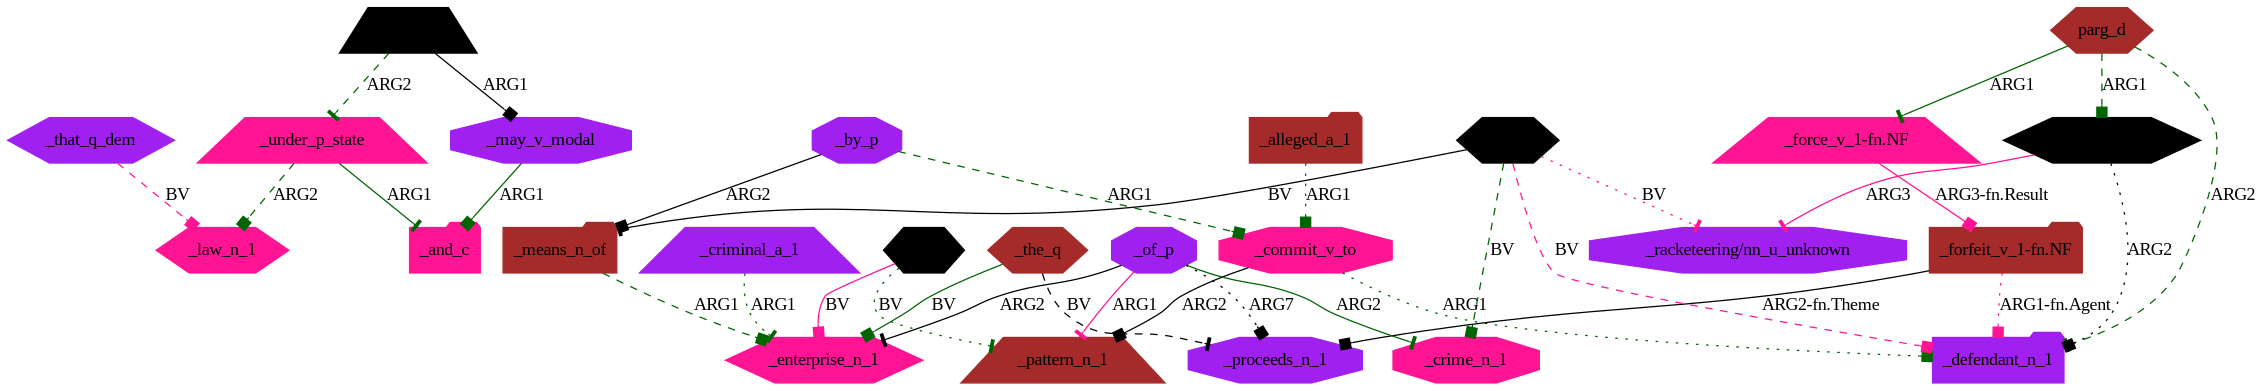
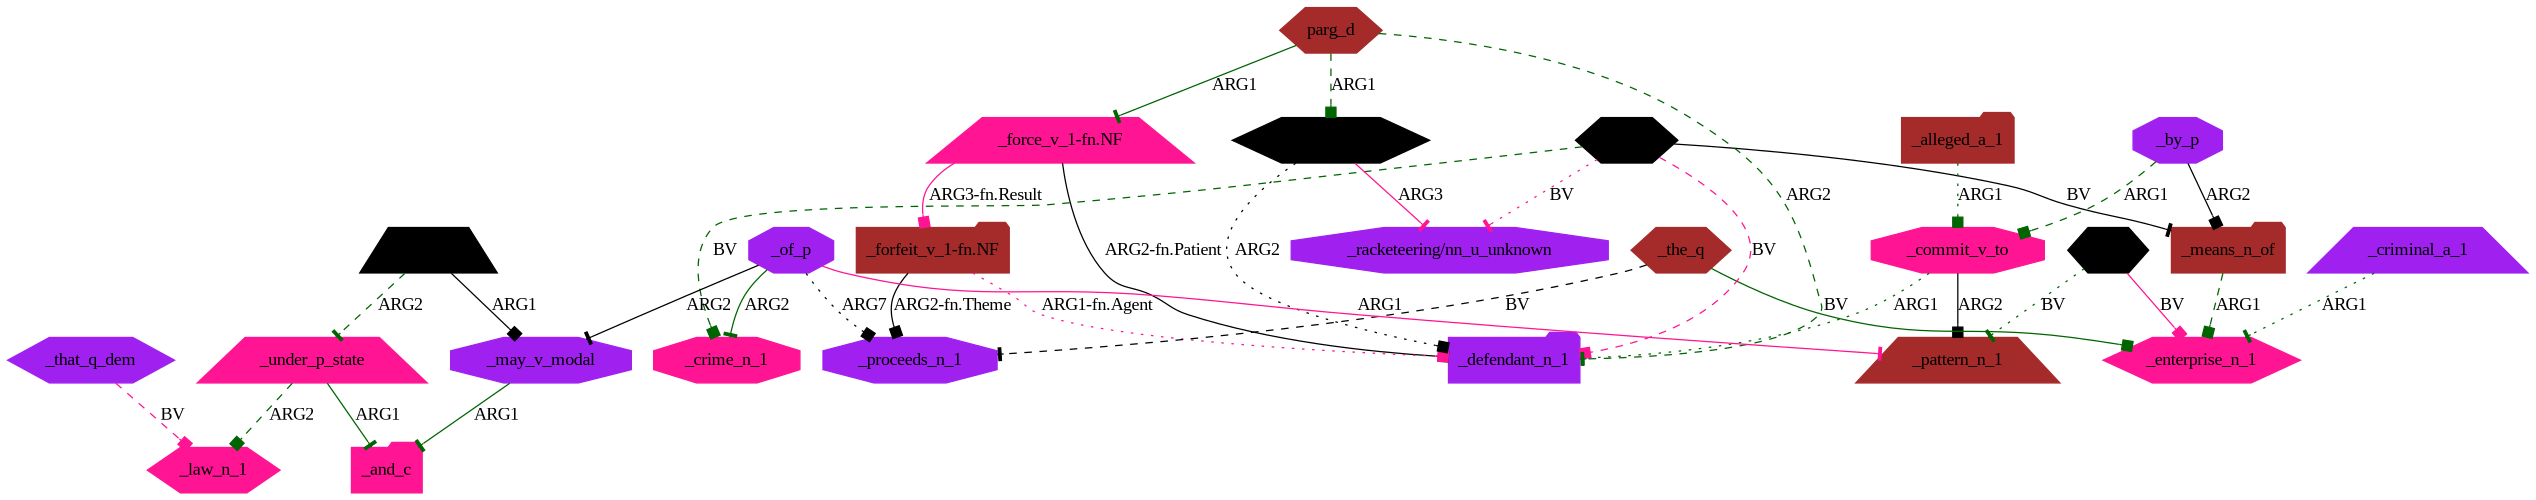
  digraph {
    fontname="Liberation Serif"
    node [color=purple fontname="Liberation Serif" shape=hexagon style=filled]
    edge [arrowhead=box color=darkgreen fontname="Liberation Serif" style=solid]
    _law_n_1 [color=deeppink]
    _that_q_dem
    _by_p [shape=octagon]
    _means_n_of [color=brown shape=folder]
    _commit_v_to [color=deeppink shape=octagon]
    _enterprise_n_1 [color=deeppink]
    _defendant_n_1 [shape=folder]
    _pattern_n_1 [color=brown shape=trapezium]
    "_force_v_1-fn.NF" [color=deeppink shape=trapezium]
    "_forfeit_v_1-fn.NF" [color=brown shape=folder]
    _proceeds_n_1 [shape=octagon]
    _the_q [color=brown]
    focus_d [color=black shape=trapezium]
    _may_v_modal [shape=octagon]
    _under_p_state [color=deeppink shape=trapezium]
    _and_c [color=deeppink shape=folder]
    udef_q [color=black]
    _crime_n_1 [color=deeppink shape=octagon]
    "_racketeering/nn_u_unknown" [shape=octagon]
    _criminal_a_1 [shape=trapezium]
    _a_q [color=black]
    parg_d [color=brown]
    _charge_v_with [color=black]
    _of_p [shape=octagon]
    _alleged_a_1 [color=brown shape=folder]
    _that_q_dem -> _law_n_1 [color=deeppink label=BV style=dashed]
    _by_p -> _means_n_of [color=black label=ARG2]
    _by_p -> _commit_v_to [label=ARG1 style=dashed]
    _means_n_of -> _enterprise_n_1 [label=ARG1 style=dashed]
-   _commit_v_to -> _defendant_n_1 [label=ARG1 style=dotted]
+   _commit_v_to -> _defendant_n_1 [arrowhead=tee label=ARG1 style=dotted]
    _commit_v_to -> _pattern_n_1 [color=black label=ARG2]
+   "_force_v_1-fn.NF" -> _defendant_n_1 [color=black label="ARG2-fn.Patient"]
    "_force_v_1-fn.NF" -> "_forfeit_v_1-fn.NF" [color=deeppink label="ARG3-fn.Result"]
    "_forfeit_v_1-fn.NF" -> _defendant_n_1 [color=deeppink label="ARG1-fn.Agent" style=dotted]
    "_forfeit_v_1-fn.NF" -> _proceeds_n_1 [color=black label="ARG2-fn.Theme"]
    _the_q -> _enterprise_n_1 [label=BV]
    _the_q -> _proceeds_n_1 [arrowhead=tee color=black label=BV style=dashed]
    focus_d -> _may_v_modal [color=black label=ARG1]
    focus_d -> _under_p_state [arrowhead=tee label=ARG2 style=dashed]
-   _may_v_modal -> _and_c [label=ARG1]
+   _may_v_modal -> _and_c [arrowhead=tee label=ARG1]
    _under_p_state -> _law_n_1 [label=ARG2 style=dashed]
    _under_p_state -> _and_c [arrowhead=tee label=ARG1]
    udef_q -> _means_n_of [arrowhead=tee color=black label=BV]
    udef_q -> _defendant_n_1 [color=deeppink label=BV style=dashed]
    udef_q -> _crime_n_1 [label=BV style=dashed]
    udef_q -> "_racketeering/nn_u_unknown" [arrowhead=tee color=deeppink label=BV style=dotted]
    _criminal_a_1 -> _enterprise_n_1 [arrowhead=tee label=ARG1 style=dotted]
    _a_q -> _enterprise_n_1 [color=deeppink label=BV]
    _a_q -> _pattern_n_1 [arrowhead=tee label=BV style=dotted]
    parg_d -> _defendant_n_1 [arrowhead=tee label=ARG2 style=dashed]
    parg_d -> "_force_v_1-fn.NF" [arrowhead=tee label=ARG1]
    parg_d -> _charge_v_with [label=ARG1 style=dashed]
    _charge_v_with -> _defendant_n_1 [color=black label=ARG2 style=dotted]
    _charge_v_with -> "_racketeering/nn_u_unknown" [arrowhead=tee color=deeppink label=ARG3]
-   _of_p -> _enterprise_n_1 [arrowhead=tee color=black label=ARG2]
+   _of_p -> _may_v_modal [arrowhead=tee color=black label=ARG2]
    _of_p -> _pattern_n_1 [arrowhead=tee color=deeppink label=ARG1]
    _of_p -> _proceeds_n_1 [color=black label=ARG7 style=dotted]
    _of_p -> _crime_n_1 [arrowhead=tee label=ARG2]
    _alleged_a_1 -> _commit_v_to [label=ARG1 style=dotted]
  }
